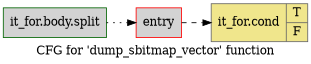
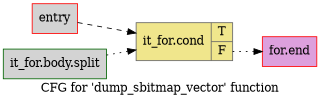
  digraph {
    label="CFG for 'dump_sbitmap_vector' function"
    rankdir=LR
    node [color=red fillcolor=lightgrey shape=record style=filled]
    edge [style=dotted]
    n1 [label="{entry}"]
    n2 [color=gray40 fillcolor=khaki label="{it_for.cond|{<s0>T|<s1>F}}"]
+   n3 [fillcolor=plum label="{for.end}"]
    n4 [color=darkgreen label="{it_for.body.split}"]
    n1 -> n2 [style=dashed]
-   n4 -> n1
+   n2 -> n3 [tailport=s1]
+   n4 -> n2
  }
